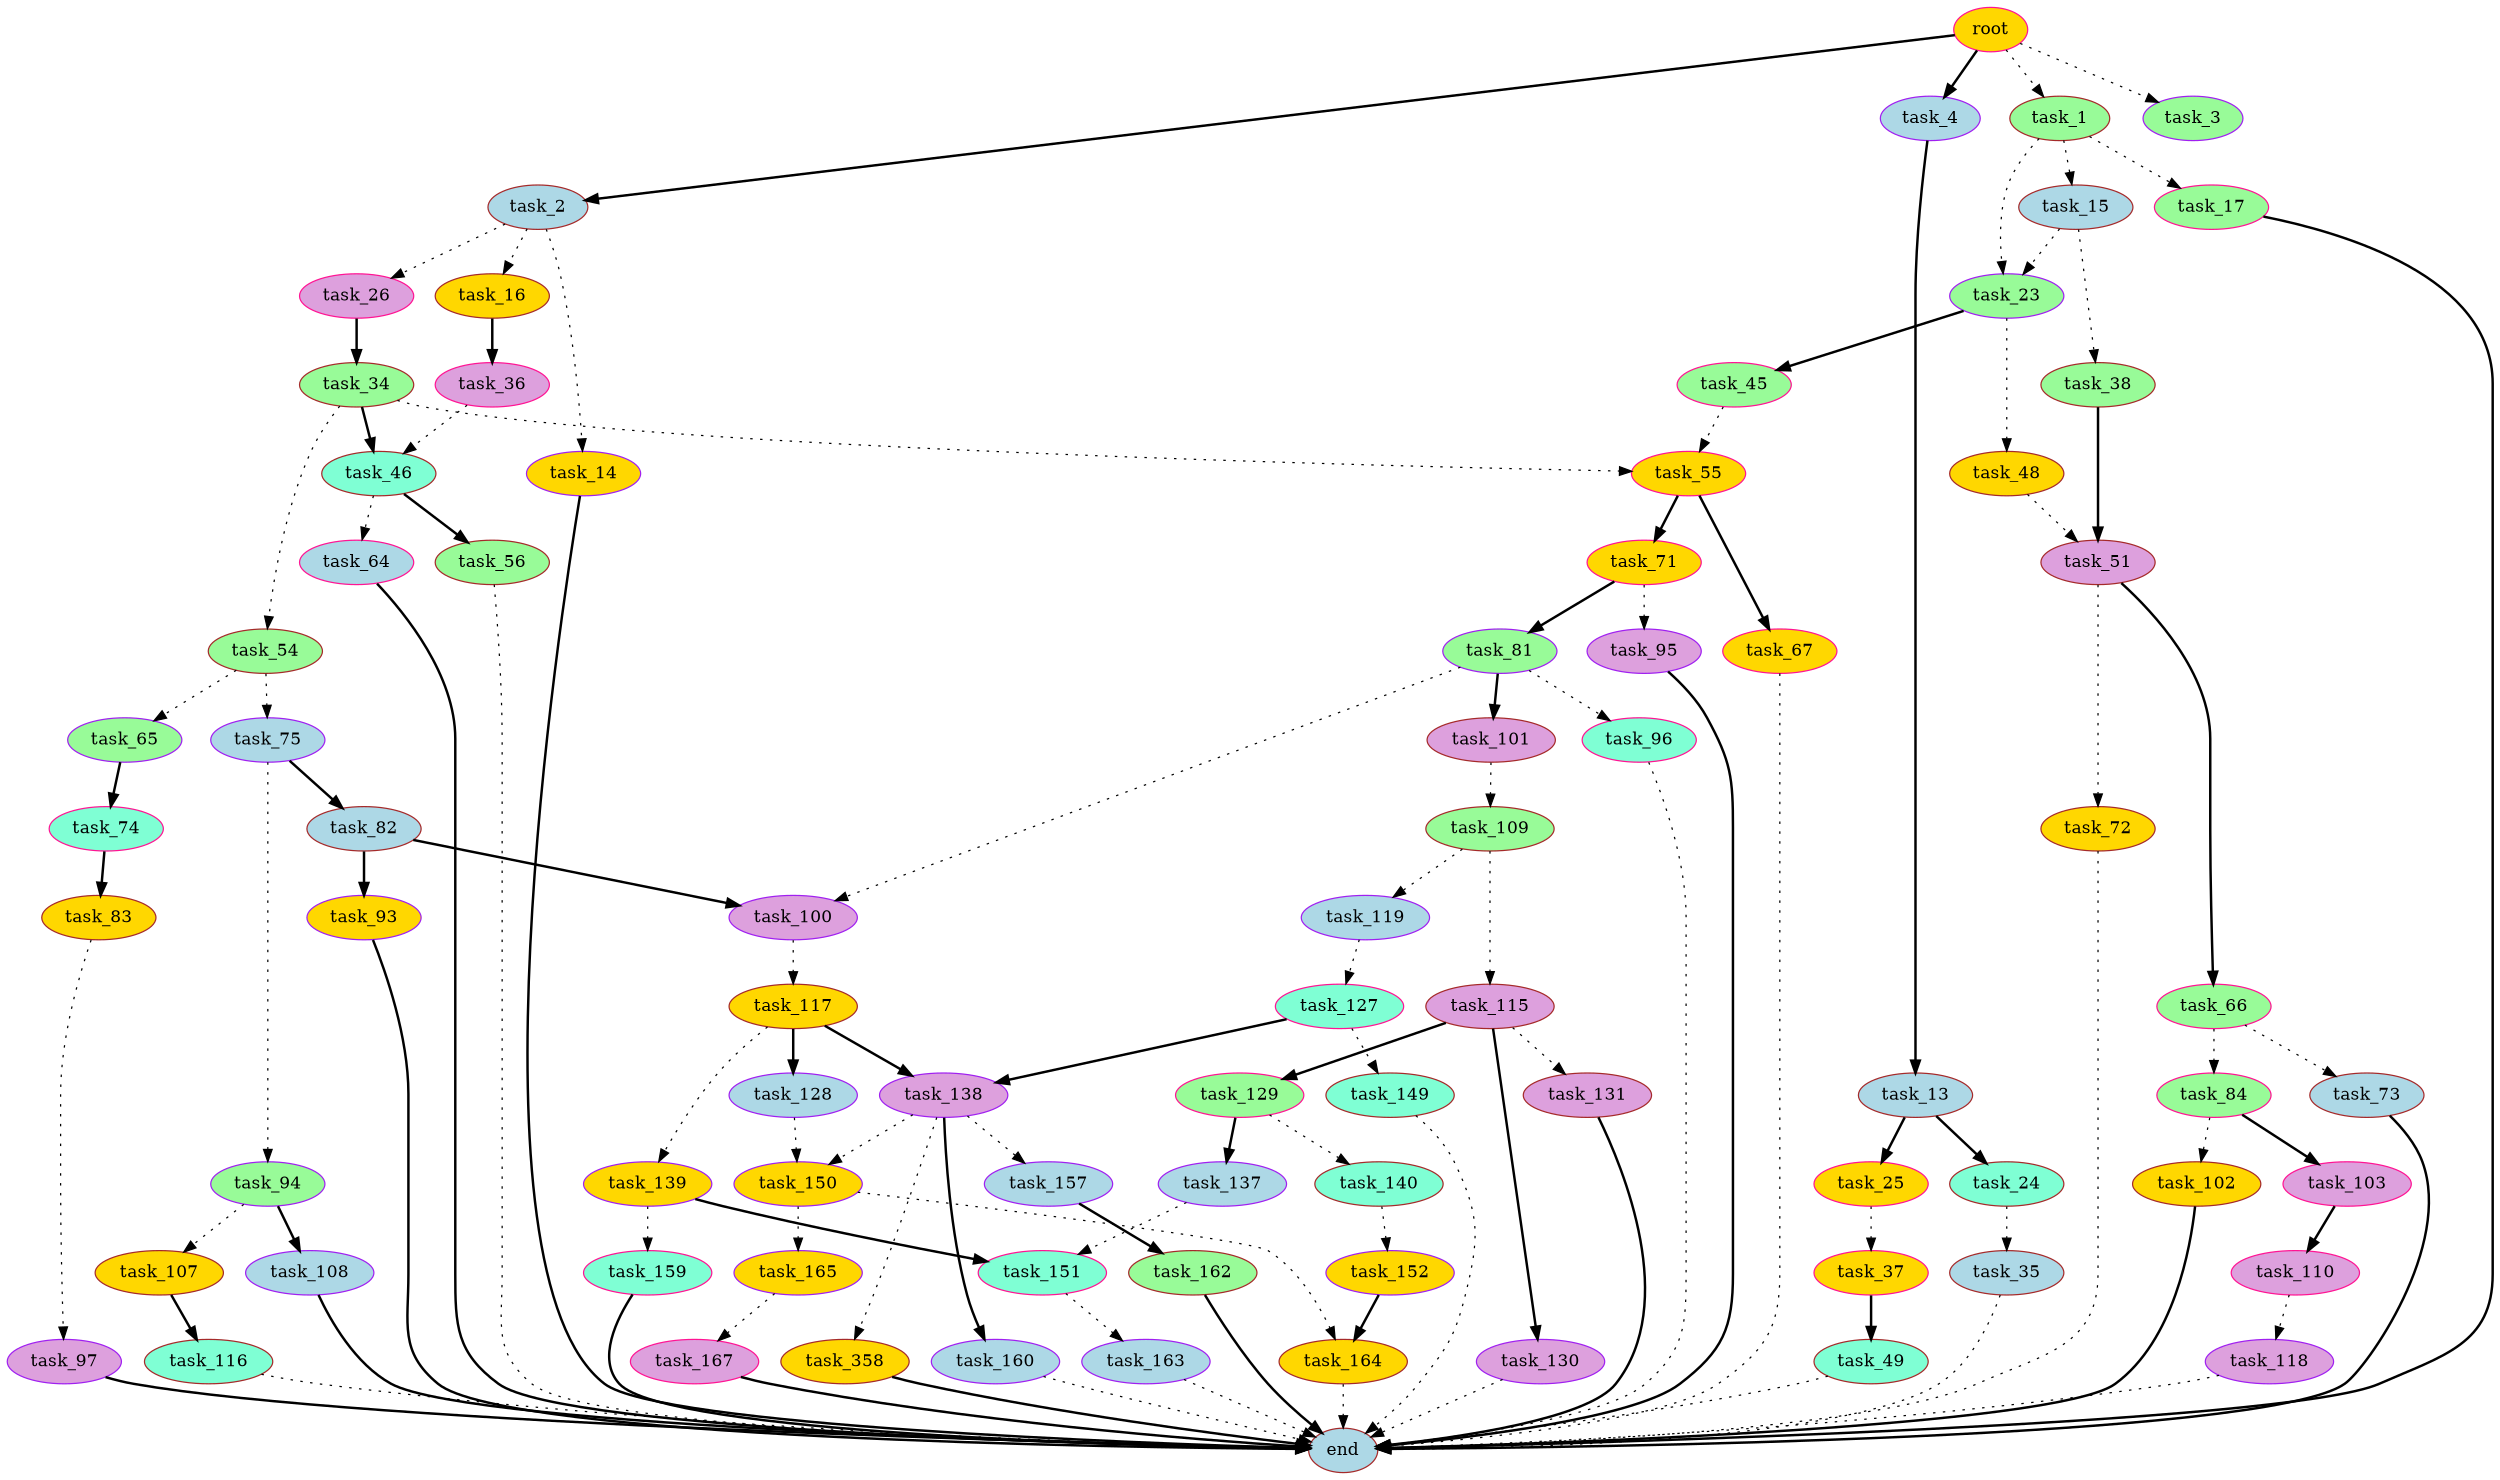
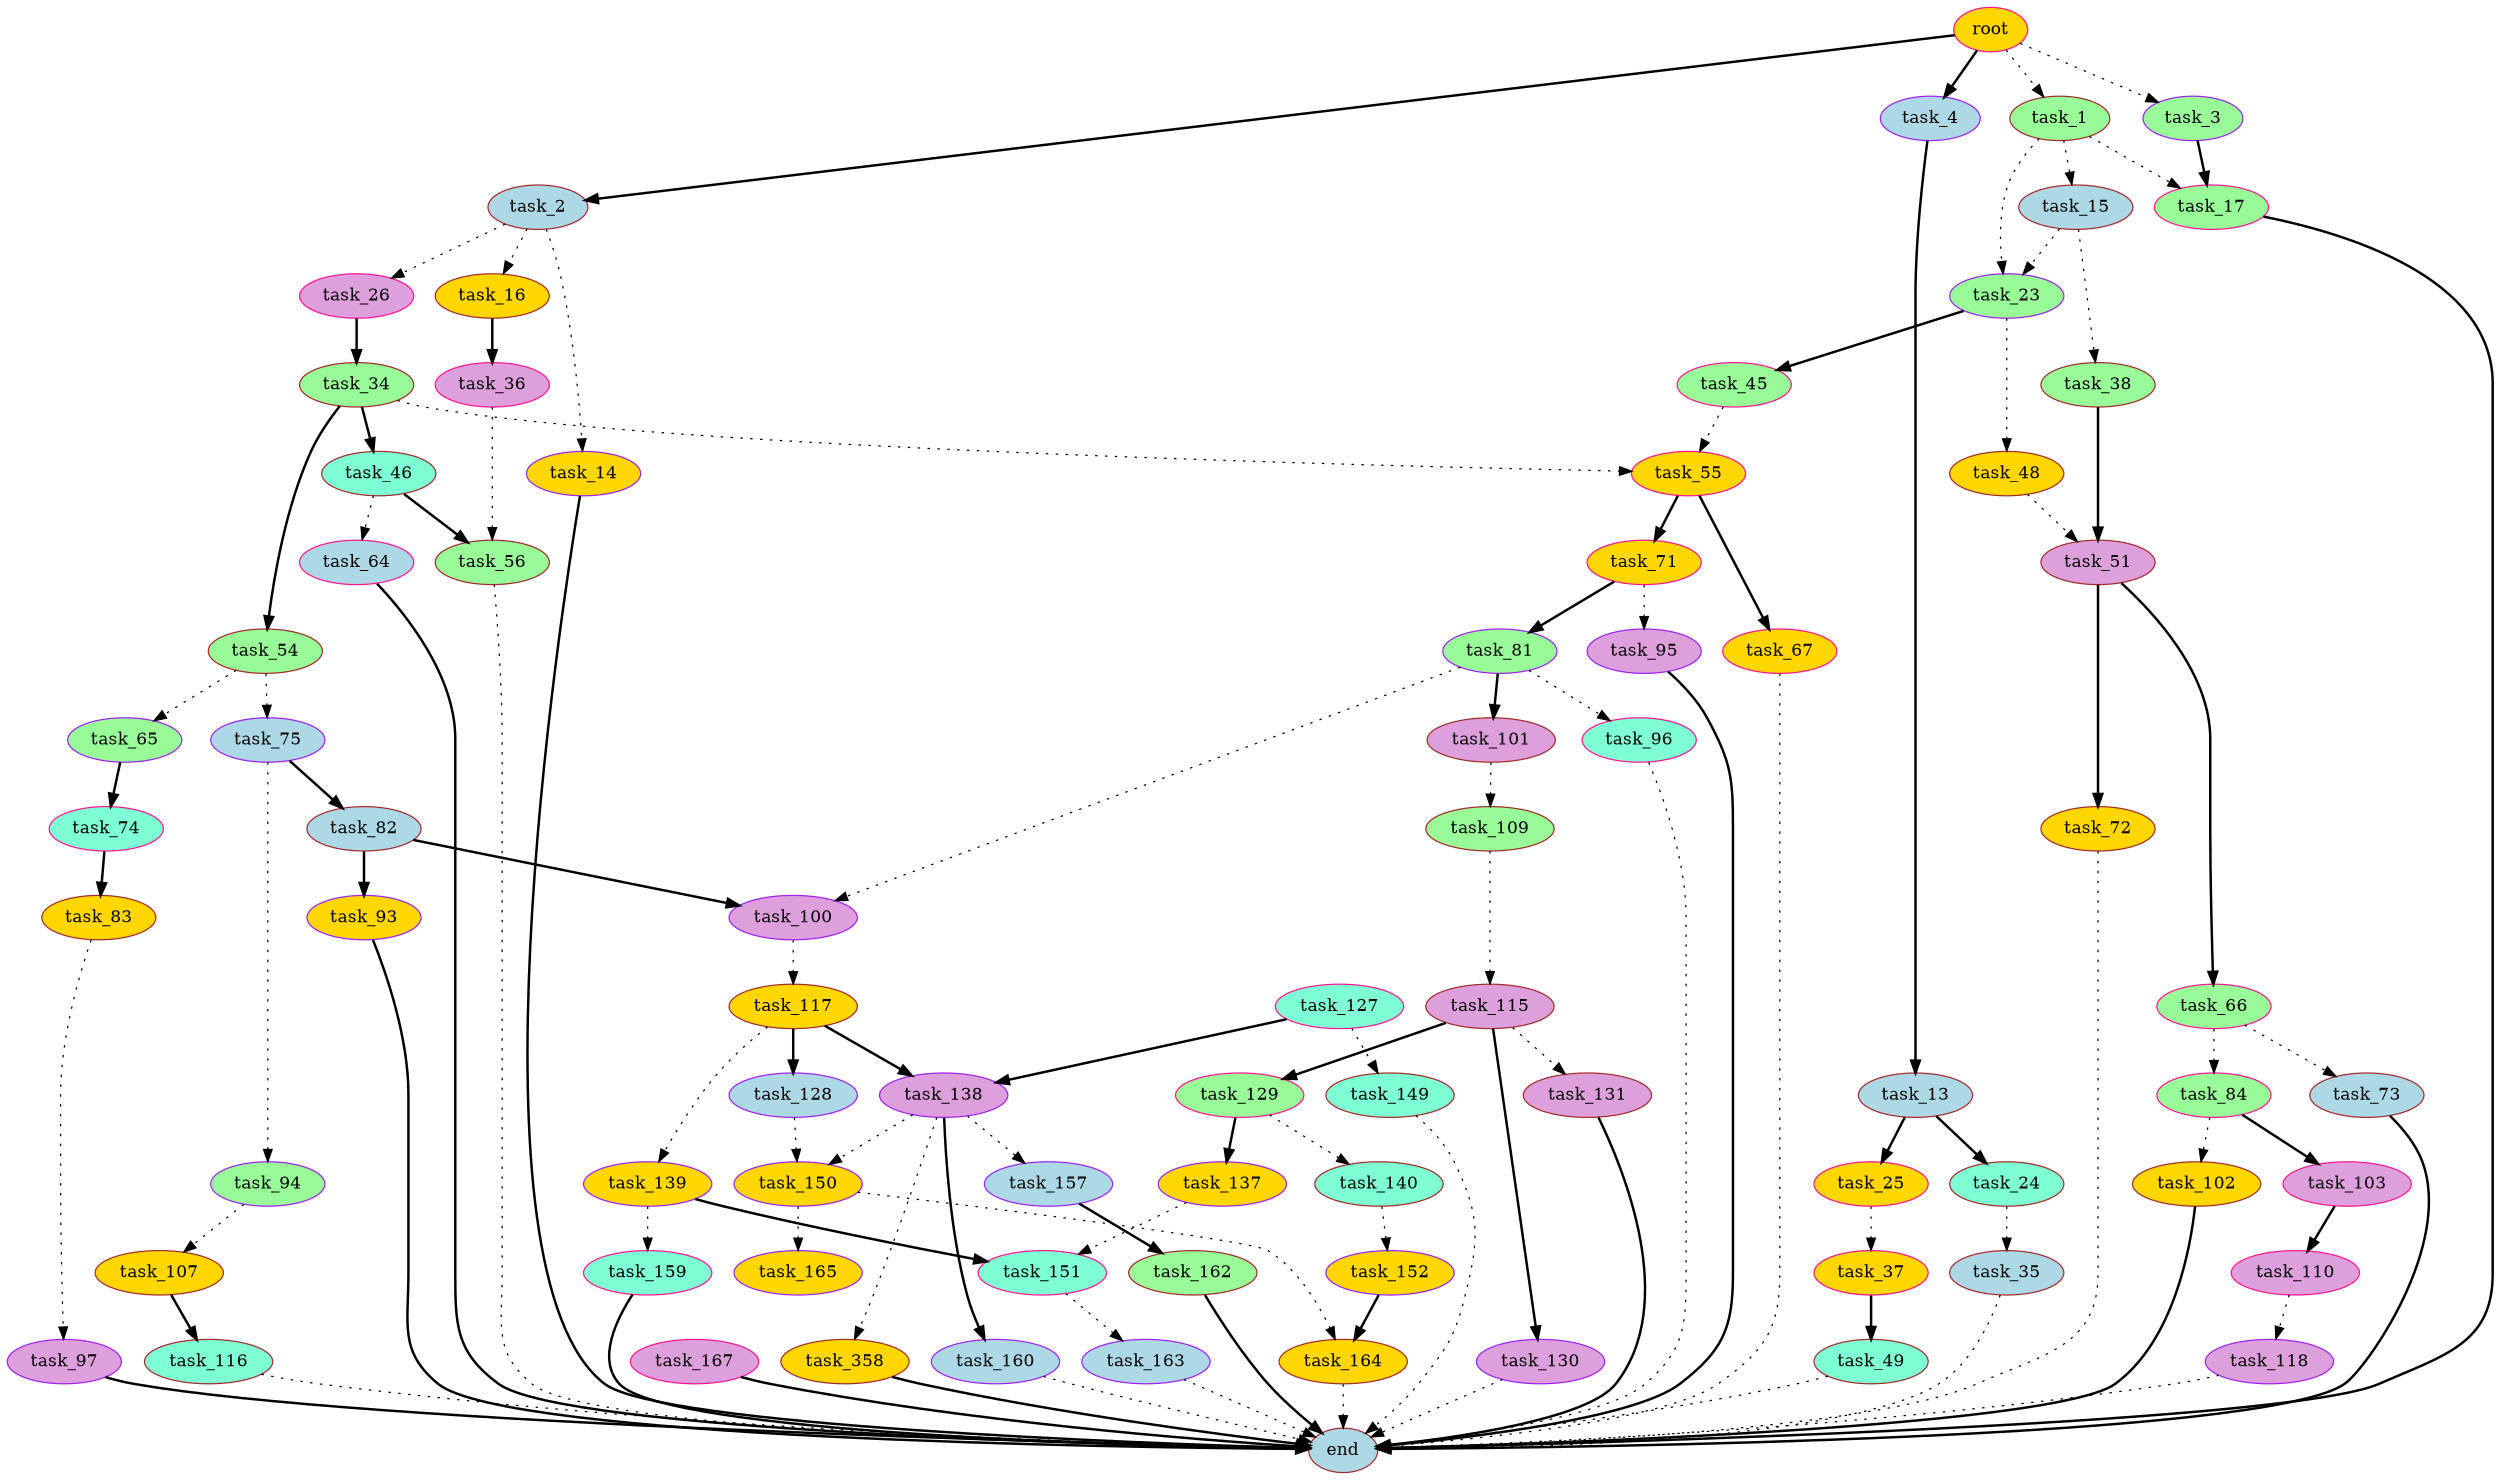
  digraph {
    node [color=brown fillcolor=gold style=filled]
    edge [style=dotted]
    root [color=deeppink]
    task_1 [fillcolor=palegreen]
    task_2 [fillcolor=lightblue]
    task_3 [color=purple fillcolor=palegreen]
    task_4 [color=purple fillcolor=lightblue]
    task_15 [fillcolor=lightblue]
    task_17 [color=deeppink fillcolor=palegreen]
    task_23 [color=purple fillcolor=palegreen]
    task_14 [color=purple]
    task_16
    task_26 [color=deeppink fillcolor=plum]
    task_13 [fillcolor=lightblue]
    task_38 [fillcolor=palegreen]
    end [fillcolor=lightblue]
    task_45 [color=deeppink fillcolor=palegreen]
    task_48
    task_36 [color=deeppink fillcolor=plum]
    task_34 [fillcolor=palegreen]
    task_24 [fillcolor=aquamarine]
    task_25 [color=deeppink]
    task_35 [fillcolor=lightblue]
    task_37 [color=deeppink]
    n23 [fillcolor=plum label=task_51]
    task_46 [fillcolor=aquamarine]
    task_55 [color=deeppink]
    task_49 [fillcolor=aquamarine]
    task_54 [fillcolor=palegreen]
    task_56 [fillcolor=palegreen]
    task_64 [color=deeppink fillcolor=lightblue]
    task_65 [color=purple fillcolor=palegreen]
    task_75 [color=purple fillcolor=lightblue]
    task_67 [color=deeppink]
    task_71 [color=deeppink]
    task_66 [color=deeppink fillcolor=palegreen]
    task_72
    task_74 [color=deeppink fillcolor=aquamarine]
    task_82 [fillcolor=lightblue]
    task_94 [color=purple fillcolor=palegreen]
    task_81 [color=purple fillcolor=palegreen]
    task_95 [color=purple fillcolor=plum]
    task_73 [fillcolor=lightblue]
    task_84 [color=deeppink fillcolor=palegreen]
    task_83
    task_102
    task_103 [color=deeppink fillcolor=plum]
    task_96 [color=deeppink fillcolor=aquamarine]
    task_100 [color=purple fillcolor=plum]
    task_101 [fillcolor=plum]
    task_97 [color=purple fillcolor=plum]
    task_93 [color=purple]
    task_107
-   task_108 [color=purple fillcolor=lightblue]
    task_117
    task_109 [fillcolor=palegreen]
    task_110 [color=deeppink fillcolor=plum]
    task_116 [fillcolor=aquamarine]
    task_128 [color=purple fillcolor=lightblue]
    task_138 [color=purple fillcolor=plum]
    task_139 [color=purple]
    task_115 [fillcolor=plum]
-   task_119 [color=purple fillcolor=lightblue]
    task_118 [color=purple fillcolor=plum]
    task_129 [color=deeppink fillcolor=palegreen]
    task_130 [color=purple fillcolor=plum]
    task_131 [fillcolor=plum]
    task_127 [color=deeppink fillcolor=aquamarine]
-   task_137 [color=purple fillcolor=lightblue]
+   task_137 [color=purple]
    task_140 [fillcolor=aquamarine]
    task_150 [color=purple]
    task_157 [color=purple fillcolor=lightblue]
    n71 [label=task_358]
    task_160 [color=purple fillcolor=lightblue]
    task_151 [color=deeppink fillcolor=aquamarine]
    task_159 [color=deeppink fillcolor=aquamarine]
    task_149 [fillcolor=aquamarine]
    task_164
    task_165 [color=purple]
    task_152 [color=purple]
    task_163 [color=purple fillcolor=lightblue]
    task_162 [fillcolor=palegreen]
    task_167 [color=deeppink fillcolor=plum]
    root -> task_1
    root -> task_2 [style=bold]
    root -> task_3
    root -> task_4 [style=bold]
    task_1 -> task_15
    task_1 -> task_17
    task_1 -> task_23
    task_2 -> task_14
    task_2 -> task_16
    task_2 -> task_26
+   task_3 -> task_17 [style=bold]
    task_4 -> task_13 [style=bold]
    task_15 -> task_23
    task_15 -> task_38
    task_17 -> end [style=bold]
    task_23 -> task_45 [style=bold]
    task_23 -> task_48
    task_14 -> end [style=bold]
    task_16 -> task_36 [style=bold]
    task_26 -> task_34 [style=bold]
    task_13 -> task_24 [style=bold]
    task_13 -> task_25 [style=bold]
    task_38 -> n23 [style=bold]
    task_45 -> task_55
    task_48 -> n23
-   task_36 -> task_46
+   task_36 -> task_56
    task_34 -> task_46 [style=bold]
    task_34 -> task_55
-   task_34 -> task_54
+   task_34 -> task_54 [style=bold]
    task_24 -> task_35
    task_25 -> task_37
    task_35 -> end
    task_37 -> task_49 [style=bold]
    n23 -> task_66 [style=bold]
-   n23 -> task_72
+   n23 -> task_72 [style=bold]
    task_46 -> task_56 [style=bold]
    task_46 -> task_64
    task_55 -> task_67 [style=bold]
    task_55 -> task_71 [style=bold]
    task_49 -> end
    task_54 -> task_65
    task_54 -> task_75
    task_56 -> end
    task_64 -> end [style=bold]
    task_65 -> task_74 [style=bold]
    task_75 -> task_82 [style=bold]
    task_75 -> task_94
    task_67 -> end
    task_71 -> task_81 [style=bold]
    task_71 -> task_95
    task_66 -> task_73
    task_66 -> task_84
    task_72 -> end
    task_74 -> task_83 [style=bold]
    task_82 -> task_100 [style=bold]
    task_82 -> task_93 [style=bold]
    task_94 -> task_107
-   task_94 -> task_108 [style=bold]
    task_81 -> task_96
    task_81 -> task_100
    task_81 -> task_101 [style=bold]
    task_95 -> end [style=bold]
    task_73 -> end [style=bold]
    task_84 -> task_102
    task_84 -> task_103 [style=bold]
    task_83 -> task_97
    task_102 -> end [style=bold]
    task_103 -> task_110 [style=bold]
    task_96 -> end
    task_100 -> task_117
    task_101 -> task_109
    task_97 -> end [style=bold]
    task_93 -> end [style=bold]
    task_107 -> task_116 [style=bold]
-   task_108 -> end [style=bold]
    task_117 -> task_128 [style=bold]
    task_117 -> task_138 [style=bold]
    task_117 -> task_139
    task_109 -> task_115
-   task_109 -> task_119
    task_110 -> task_118
    task_116 -> end
    task_128 -> task_150
    task_138 -> task_150
    task_138 -> task_157
    task_138 -> n71
    task_138 -> task_160 [style=bold]
    task_139 -> task_151 [style=bold]
    task_139 -> task_159
    task_115 -> task_129 [style=bold]
    task_115 -> task_130 [style=bold]
    task_115 -> task_131
-   task_119 -> task_127
    task_118 -> end
    task_129 -> task_137 [style=bold]
    task_129 -> task_140
    task_130 -> end
    task_131 -> end [style=bold]
    task_127 -> task_138 [style=bold]
    task_127 -> task_149
    task_137 -> task_151
    task_140 -> task_152
    task_150 -> task_164
    task_150 -> task_165
    task_157 -> task_162 [style=bold]
    n71 -> end [style=bold]
    task_160 -> end
    task_151 -> task_163
    task_159 -> end [style=bold]
    task_149 -> end
    task_164 -> end
-   task_165 -> task_167
    task_152 -> task_164 [style=bold]
    task_163 -> end
    task_162 -> end [style=bold]
    task_167 -> end [style=bold]
  }
